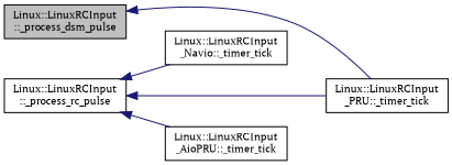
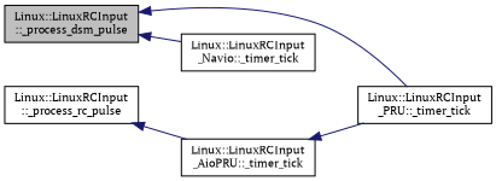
  digraph {
    fontname="PT Serif"
    rankdir=LR
    node [color=black fillcolor=white fontname="PT Serif" fontsize=10 shape=record style=filled]
    edge [color=midnightblue dir=back fontname="PT Serif" fontsize=10 labelfontname=Helvetica labelfontsize=10 style=solid]
    n1 [fillcolor=grey75 fontcolor=black height=0.2 label="Linux::LinuxRCInput\l::_process_dsm_pulse" width=0.4]
    n2 [height=0.2 label="Linux::LinuxRCInput\l_PRU::_timer_tick" width=0.4]
    n3 [height=0.2 label="Linux::LinuxRCInput\l::_process_rc_pulse" width=0.4]
    n4 [height=0.2 label="Linux::LinuxRCInput\l_AioPRU::_timer_tick" width=0.4]
    n5 [height=0.2 label="Linux::LinuxRCInput\l_Navio::_timer_tick" width=0.4]
    n1 -> n2
-   n3 -> n2
+   n4 -> n2
    n3 -> n4
-   n3 -> n5
+   n1 -> n5
  }
